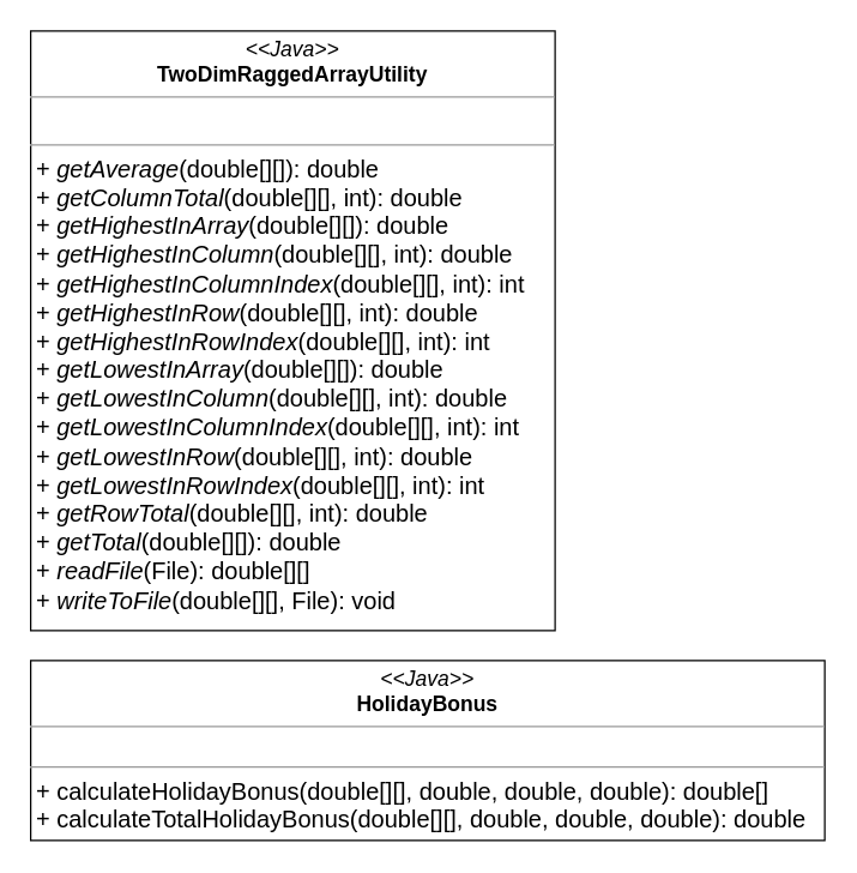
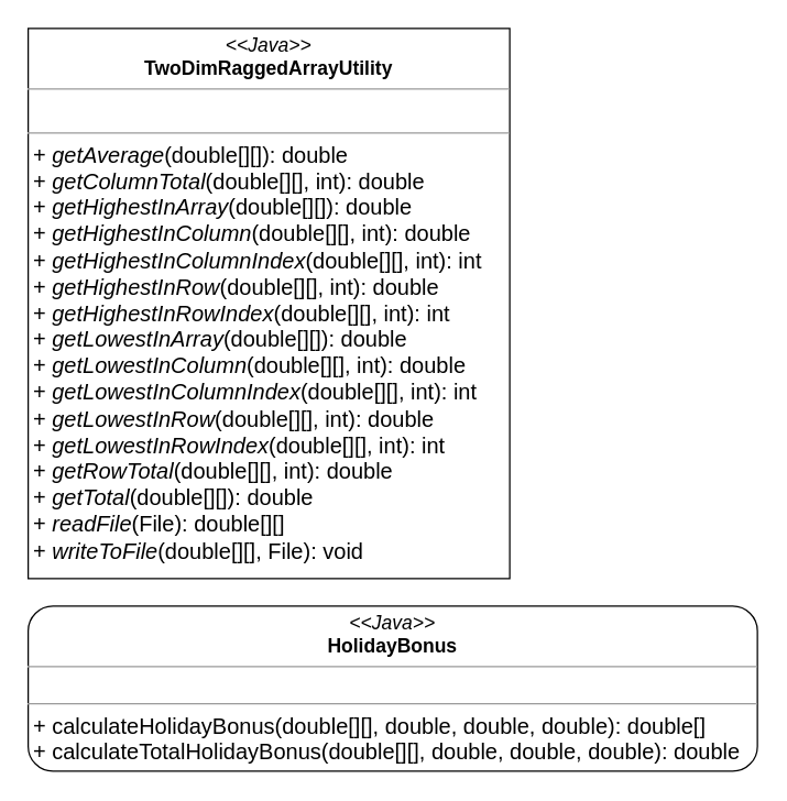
  <mxCell id="0" />
  <mxCell id="1" parent="0" />
  <mxCell id="2" value="&lt;p style=&quot;margin: 0px ; margin-top: 4px ; text-align: center&quot;&gt;&lt;font style=&quot;font-size: 14px&quot;&gt;&lt;i&gt;&amp;lt;&amp;lt;Java&amp;gt;&amp;gt;&lt;/i&gt;&lt;br&gt;&lt;b&gt;TwoDimRaggedArrayUtility&lt;/b&gt;&lt;/font&gt;&lt;/p&gt;&lt;hr size=&quot;1&quot;&gt;&lt;p style=&quot;margin: 0px ; margin-left: 4px&quot;&gt;&lt;font size=&quot;3&quot;&gt;&lt;br&gt;&lt;/font&gt;&lt;/p&gt;&lt;hr size=&quot;1&quot;&gt;&lt;p style=&quot;margin: 0px ; margin-left: 4px&quot;&gt;&lt;font size=&quot;3&quot;&gt;+ &lt;i&gt;getAverage&lt;/i&gt;(double[][]): double&lt;/font&gt;&lt;/p&gt;&lt;p style=&quot;margin: 0px ; margin-left: 4px&quot;&gt;&lt;font size=&quot;3&quot;&gt;+ &lt;i&gt;getColumnTotal&lt;/i&gt;(double[][], int): double&lt;/font&gt;&lt;/p&gt;&lt;p style=&quot;margin: 0px ; margin-left: 4px&quot;&gt;&lt;font size=&quot;3&quot;&gt;+ &lt;i&gt;getHighestInArray&lt;/i&gt;(double[][]): double&lt;/font&gt;&lt;/p&gt;&lt;p style=&quot;margin: 0px ; margin-left: 4px&quot;&gt;&lt;font size=&quot;3&quot;&gt;+ &lt;i&gt;getHighestInColumn&lt;/i&gt;(double[][], int): double&lt;/font&gt;&lt;/p&gt;&lt;p style=&quot;margin: 0px ; margin-left: 4px&quot;&gt;&lt;font size=&quot;3&quot;&gt;+ &lt;i&gt;getHighestInColumnIndex&lt;/i&gt;(double[][], int): int&lt;/font&gt;&lt;/p&gt;&lt;p style=&quot;margin: 0px ; margin-left: 4px&quot;&gt;&lt;font size=&quot;3&quot;&gt;+ &lt;i&gt;getHighestInRow&lt;/i&gt;(double[][], int): double&lt;/font&gt;&lt;/p&gt;&lt;p style=&quot;margin: 0px ; margin-left: 4px&quot;&gt;&lt;font size=&quot;3&quot;&gt;+ &lt;i&gt;getHighestInRowIndex&lt;/i&gt;(double[][], int): int&lt;/font&gt;&lt;/p&gt;&lt;p style=&quot;margin: 0px ; margin-left: 4px&quot;&gt;&lt;font size=&quot;3&quot;&gt;+ &lt;i&gt;getLowestInArray&lt;/i&gt;(double[][]): double&lt;/font&gt;&lt;/p&gt;&lt;p style=&quot;margin: 0px ; margin-left: 4px&quot;&gt;&lt;font size=&quot;3&quot;&gt;+ &lt;i&gt;getLowestInColumn&lt;/i&gt;(double[][], int): double&lt;/font&gt;&lt;/p&gt;&lt;p style=&quot;margin: 0px ; margin-left: 4px&quot;&gt;&lt;font size=&quot;3&quot;&gt;+ &lt;i&gt;getLowestInColumnIndex&lt;/i&gt;(double[][], int): int&lt;/font&gt;&lt;/p&gt;&lt;p style=&quot;margin: 0px ; margin-left: 4px&quot;&gt;&lt;font size=&quot;3&quot;&gt;+ &lt;i&gt;getLowestInRow&lt;/i&gt;(double[][], int): double&lt;/font&gt;&lt;/p&gt;&lt;p style=&quot;margin: 0px ; margin-left: 4px&quot;&gt;&lt;font size=&quot;3&quot;&gt;+ &lt;i&gt;getLowestInRowIndex&lt;/i&gt;(double[][], int): int&lt;/font&gt;&lt;/p&gt;&lt;p style=&quot;margin: 0px ; margin-left: 4px&quot;&gt;&lt;font size=&quot;3&quot;&gt;+ &lt;i&gt;getRowTotal&lt;/i&gt;(double[][], int): double&lt;/font&gt;&lt;/p&gt;&lt;p style=&quot;margin: 0px ; margin-left: 4px&quot;&gt;&lt;font size=&quot;3&quot;&gt;+ &lt;i&gt;getTotal&lt;/i&gt;(double[][]): double&lt;/font&gt;&lt;/p&gt;&lt;p style=&quot;margin: 0px ; margin-left: 4px&quot;&gt;&lt;font size=&quot;3&quot;&gt;+ &lt;i&gt;readFile&lt;/i&gt;(File): double[][]&lt;/font&gt;&lt;/p&gt;&lt;p style=&quot;margin: 0px ; margin-left: 4px&quot;&gt;&lt;font size=&quot;3&quot;&gt;+ &lt;i&gt;writeToFile&lt;/i&gt;(double[][], File): void&lt;/font&gt;&lt;/p&gt;" style="verticalAlign=top;align=left;overflow=fill;fontSize=12;fontFamily=Helvetica;html=1;" vertex="1" parent="1"><mxGeometry x="20" y="20" width="350" height="400" as="geometry" /></mxCell>
- <mxCell id="3" value="&lt;p style=&quot;margin: 0px ; margin-top: 4px ; text-align: center&quot;&gt;&lt;font style=&quot;font-size: 14px&quot;&gt;&lt;i&gt;&amp;lt;&amp;lt;Java&amp;gt;&amp;gt;&lt;/i&gt;&lt;br&gt;&lt;b&gt;HolidayBonus&lt;/b&gt;&lt;/font&gt;&lt;/p&gt;&lt;hr size=&quot;1&quot;&gt;&lt;p style=&quot;margin: 0px ; margin-left: 4px&quot;&gt;&lt;br&gt;&lt;/p&gt;&lt;hr size=&quot;1&quot;&gt;&lt;p style=&quot;margin: 0px ; margin-left: 4px&quot;&gt;&lt;font size=&quot;3&quot;&gt;+ calculateHolidayBonus(double[][], double, double, double): double[]&lt;/font&gt;&lt;/p&gt;&lt;p style=&quot;margin: 0px ; margin-left: 4px&quot;&gt;&lt;font size=&quot;3&quot;&gt;+ calculateTotalHolidayBonus(double[][], double, double, double): double&lt;/font&gt;&lt;/p&gt;" style="verticalAlign=top;align=left;overflow=fill;fontSize=12;fontFamily=Helvetica;html=1;" vertex="1" parent="1"><mxGeometry x="20" y="440" width="530" height="120" as="geometry" /></mxCell>
+ <mxCell id="3" value="&lt;p style=&quot;margin: 0px ; margin-top: 4px ; text-align: center&quot;&gt;&lt;font style=&quot;font-size: 14px&quot;&gt;&lt;i&gt;&amp;lt;&amp;lt;Java&amp;gt;&amp;gt;&lt;/i&gt;&lt;br&gt;&lt;b&gt;HolidayBonus&lt;/b&gt;&lt;/font&gt;&lt;/p&gt;&lt;hr size=&quot;1&quot;&gt;&lt;p style=&quot;margin: 0px ; margin-left: 4px&quot;&gt;&lt;br&gt;&lt;/p&gt;&lt;hr size=&quot;1&quot;&gt;&lt;p style=&quot;margin: 0px ; margin-left: 4px&quot;&gt;&lt;font size=&quot;3&quot;&gt;+ calculateHolidayBonus(double[][], double, double, double): double[]&lt;/font&gt;&lt;/p&gt;&lt;p style=&quot;margin: 0px ; margin-left: 4px&quot;&gt;&lt;font size=&quot;3&quot;&gt;+ calculateTotalHolidayBonus(double[][], double, double, double): double&lt;/font&gt;&lt;/p&gt;" style="verticalAlign=top;align=left;overflow=fill;fontSize=12;fontFamily=Helvetica;html=1;rounded=1;" vertex="1" parent="1"><mxGeometry x="20" y="440" width="530" height="120" as="geometry" /></mxCell>
